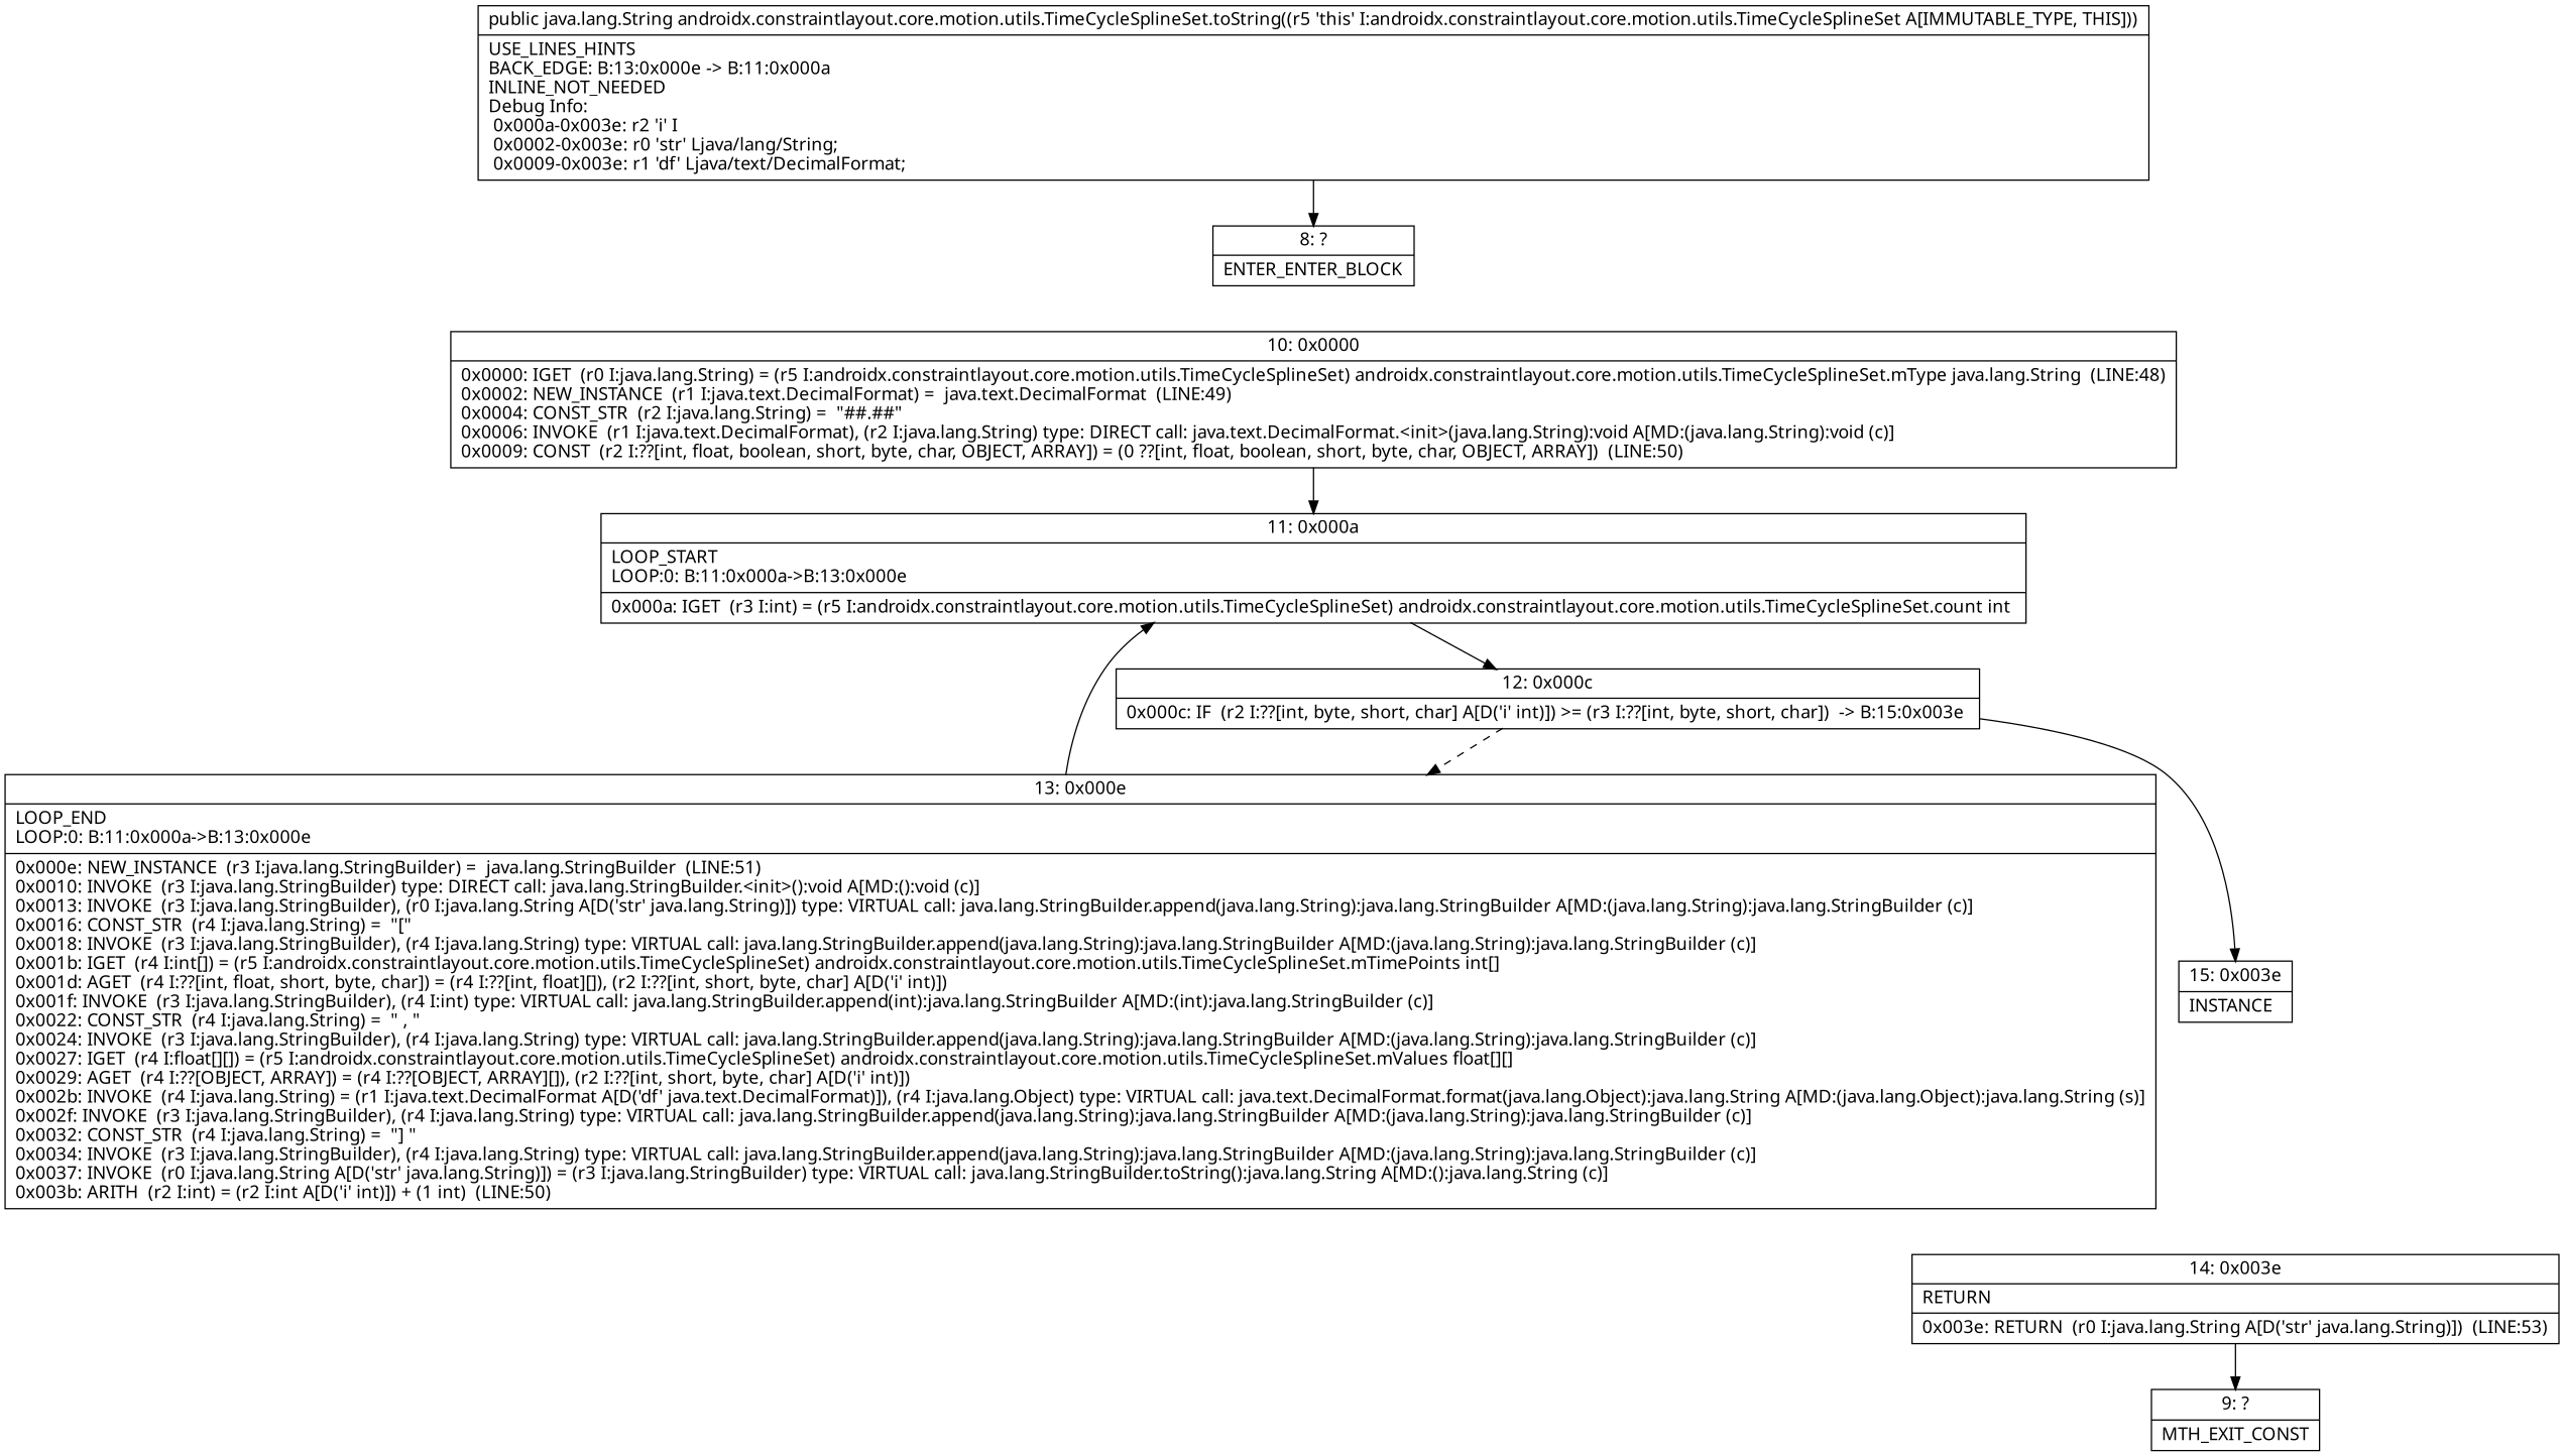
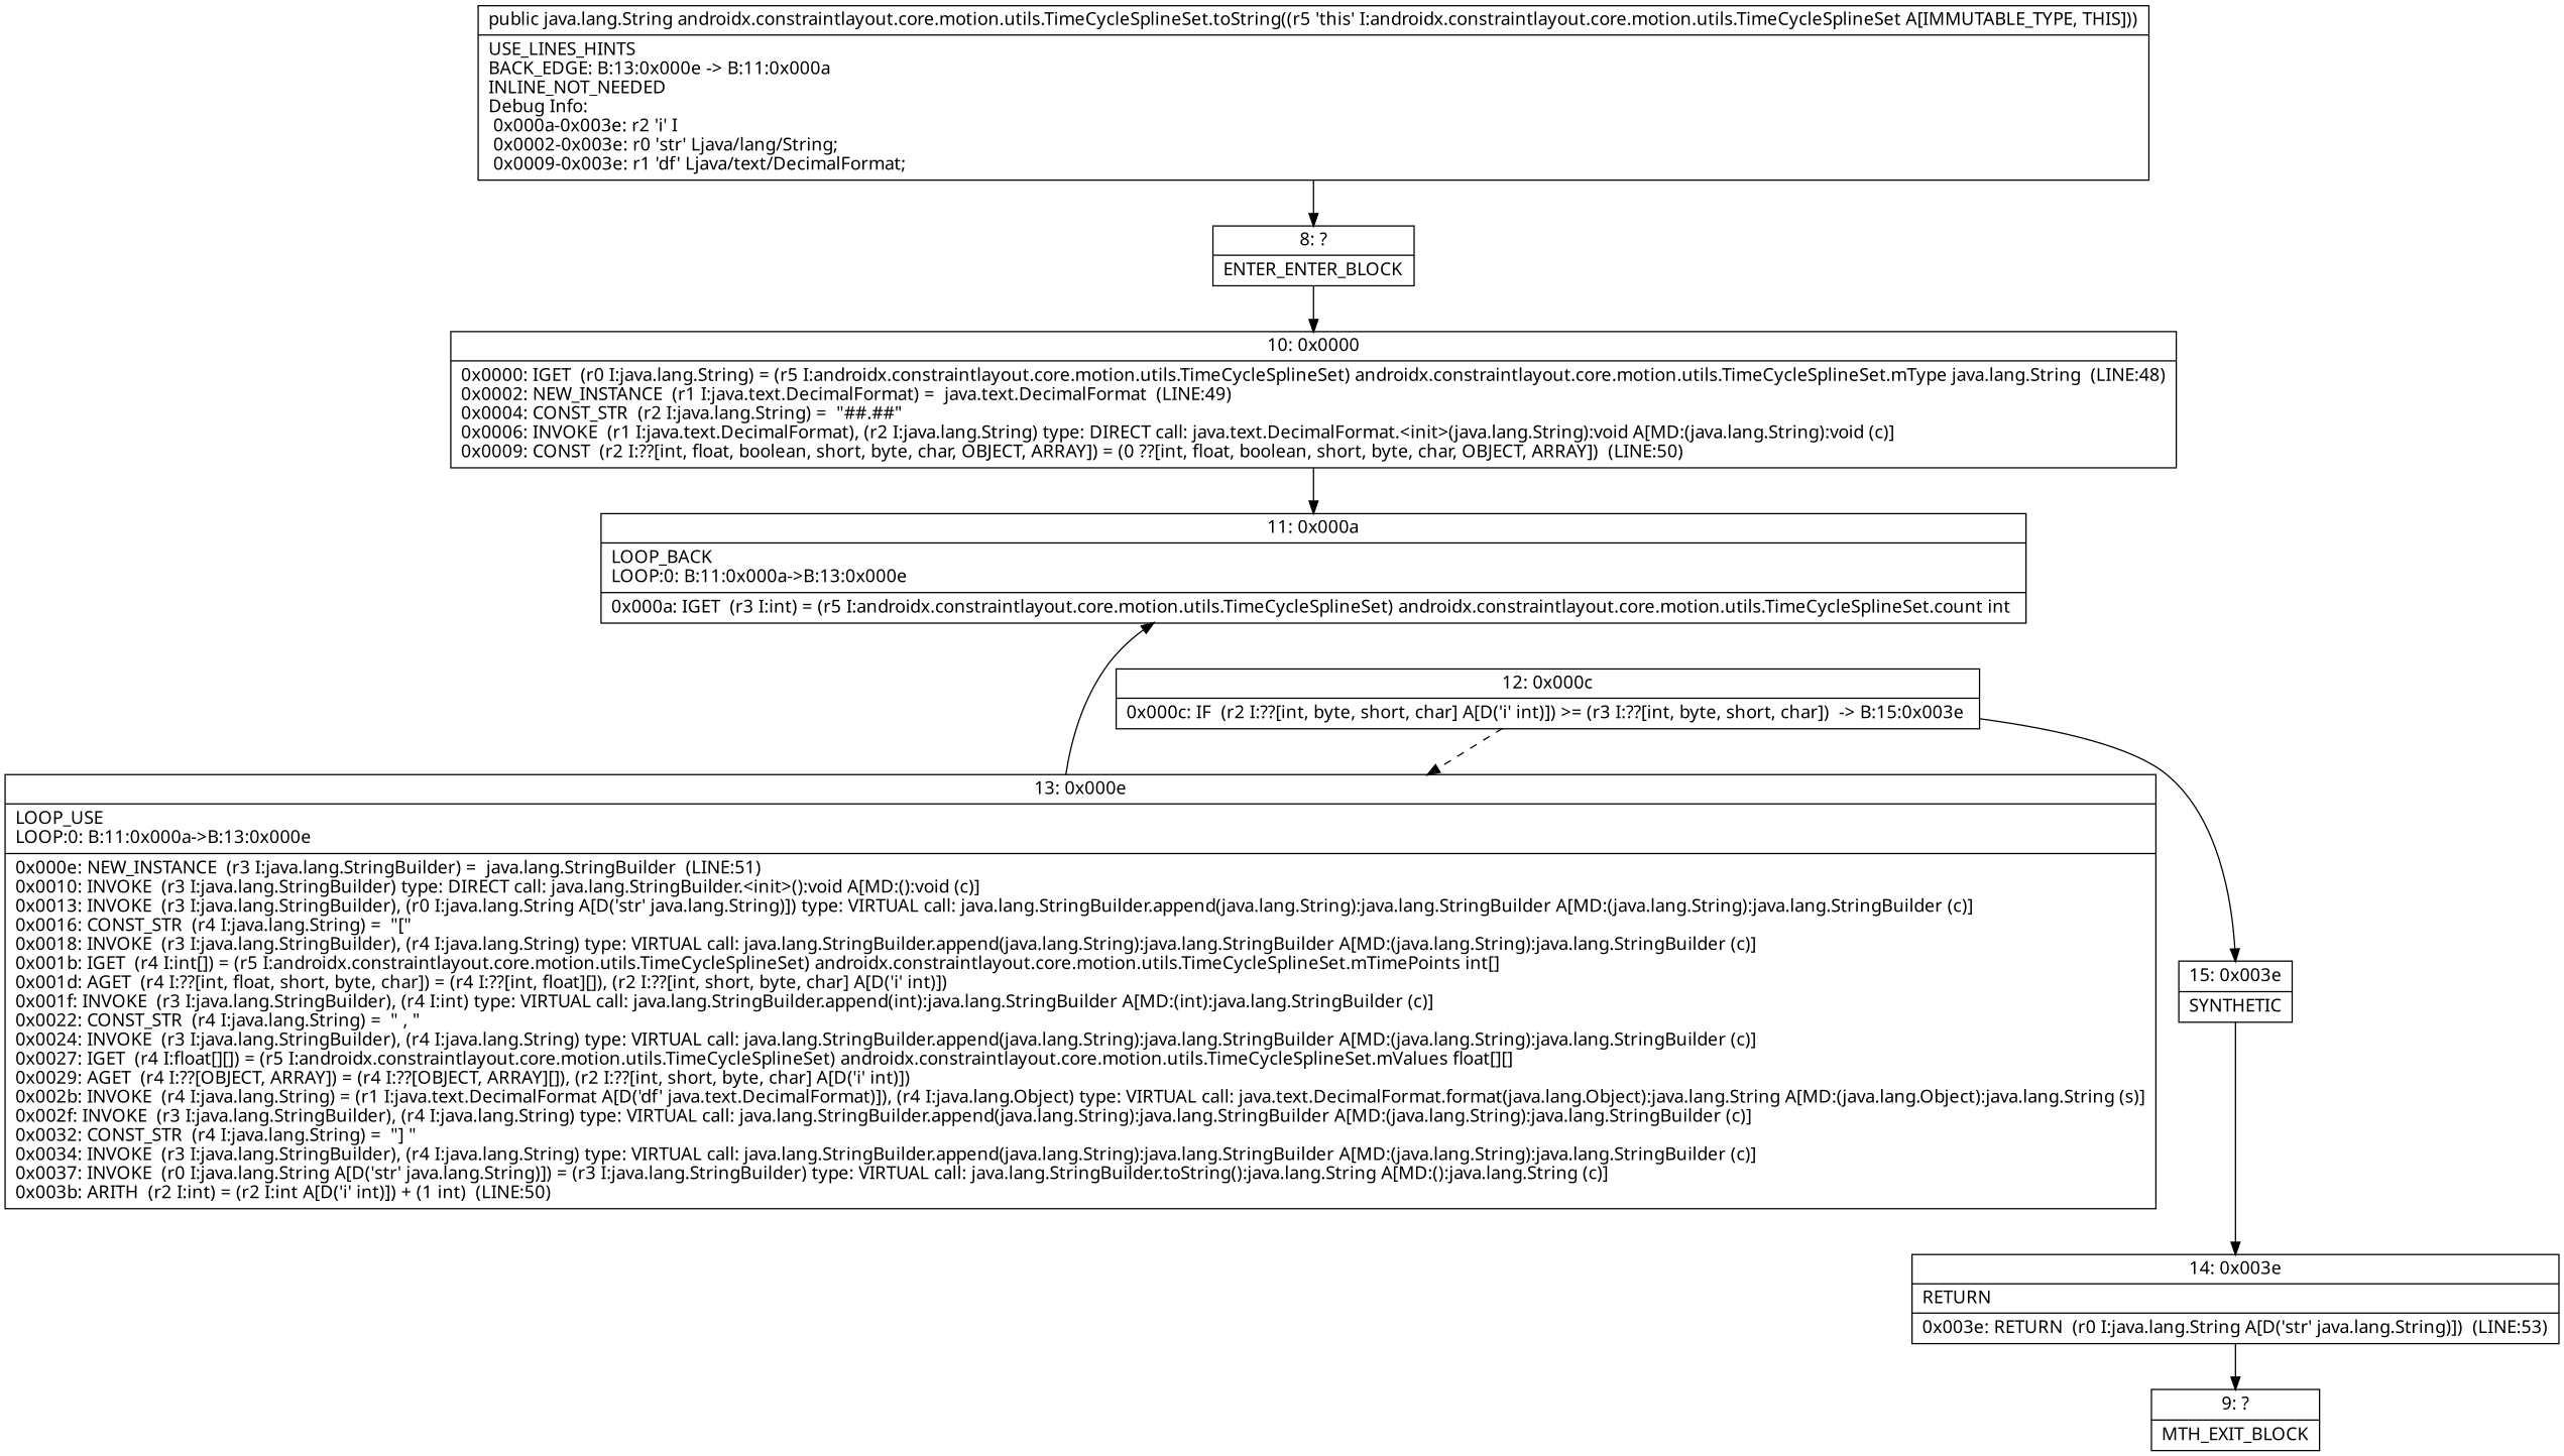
  digraph {
    fontname="Noto Sans"
    node [fontname="Noto Sans" shape=record]
    edge [fontname="Noto Sans"]
    n1 [label="{8\:\ ?|ENTER_ENTER_BLOCK\l}"]
    n2 [label="{10\:\ 0x0000|0x0000: IGET  (r0 I:java.lang.String) = (r5 I:androidx.constraintlayout.core.motion.utils.TimeCycleSplineSet) androidx.constraintlayout.core.motion.utils.TimeCycleSplineSet.mType java.lang.String  (LINE:48)\l0x0002: NEW_INSTANCE  (r1 I:java.text.DecimalFormat) =  java.text.DecimalFormat  (LINE:49)\l0x0004: CONST_STR  (r2 I:java.lang.String) =  \"##.##\" \l0x0006: INVOKE  (r1 I:java.text.DecimalFormat), (r2 I:java.lang.String) type: DIRECT call: java.text.DecimalFormat.\<init\>(java.lang.String):void A[MD:(java.lang.String):void (c)]\l0x0009: CONST  (r2 I:??[int, float, boolean, short, byte, char, OBJECT, ARRAY]) = (0 ??[int, float, boolean, short, byte, char, OBJECT, ARRAY])  (LINE:50)\l}"]
-   n3 [label="{11\:\ 0x000a|LOOP_START\lLOOP:0: B:11:0x000a\-\>B:13:0x000e\l|0x000a: IGET  (r3 I:int) = (r5 I:androidx.constraintlayout.core.motion.utils.TimeCycleSplineSet) androidx.constraintlayout.core.motion.utils.TimeCycleSplineSet.count int \l}"]
+   n3 [label="{11\:\ 0x000a|LOOP_BACK\lLOOP:0: B:11:0x000a\-\>B:13:0x000e\l|0x000a: IGET  (r3 I:int) = (r5 I:androidx.constraintlayout.core.motion.utils.TimeCycleSplineSet) androidx.constraintlayout.core.motion.utils.TimeCycleSplineSet.count int \l}"]
    n4 [label="{12\:\ 0x000c|0x000c: IF  (r2 I:??[int, byte, short, char] A[D('i' int)]) \>= (r3 I:??[int, byte, short, char])  \-\> B:15:0x003e \l}"]
-   n5 [label="{13\:\ 0x000e|LOOP_END\lLOOP:0: B:11:0x000a\-\>B:13:0x000e\l|0x000e: NEW_INSTANCE  (r3 I:java.lang.StringBuilder) =  java.lang.StringBuilder  (LINE:51)\l0x0010: INVOKE  (r3 I:java.lang.StringBuilder) type: DIRECT call: java.lang.StringBuilder.\<init\>():void A[MD:():void (c)]\l0x0013: INVOKE  (r3 I:java.lang.StringBuilder), (r0 I:java.lang.String A[D('str' java.lang.String)]) type: VIRTUAL call: java.lang.StringBuilder.append(java.lang.String):java.lang.StringBuilder A[MD:(java.lang.String):java.lang.StringBuilder (c)]\l0x0016: CONST_STR  (r4 I:java.lang.String) =  \"[\" \l0x0018: INVOKE  (r3 I:java.lang.StringBuilder), (r4 I:java.lang.String) type: VIRTUAL call: java.lang.StringBuilder.append(java.lang.String):java.lang.StringBuilder A[MD:(java.lang.String):java.lang.StringBuilder (c)]\l0x001b: IGET  (r4 I:int[]) = (r5 I:androidx.constraintlayout.core.motion.utils.TimeCycleSplineSet) androidx.constraintlayout.core.motion.utils.TimeCycleSplineSet.mTimePoints int[] \l0x001d: AGET  (r4 I:??[int, float, short, byte, char]) = (r4 I:??[int, float][]), (r2 I:??[int, short, byte, char] A[D('i' int)]) \l0x001f: INVOKE  (r3 I:java.lang.StringBuilder), (r4 I:int) type: VIRTUAL call: java.lang.StringBuilder.append(int):java.lang.StringBuilder A[MD:(int):java.lang.StringBuilder (c)]\l0x0022: CONST_STR  (r4 I:java.lang.String) =  \" , \" \l0x0024: INVOKE  (r3 I:java.lang.StringBuilder), (r4 I:java.lang.String) type: VIRTUAL call: java.lang.StringBuilder.append(java.lang.String):java.lang.StringBuilder A[MD:(java.lang.String):java.lang.StringBuilder (c)]\l0x0027: IGET  (r4 I:float[][]) = (r5 I:androidx.constraintlayout.core.motion.utils.TimeCycleSplineSet) androidx.constraintlayout.core.motion.utils.TimeCycleSplineSet.mValues float[][] \l0x0029: AGET  (r4 I:??[OBJECT, ARRAY]) = (r4 I:??[OBJECT, ARRAY][]), (r2 I:??[int, short, byte, char] A[D('i' int)]) \l0x002b: INVOKE  (r4 I:java.lang.String) = (r1 I:java.text.DecimalFormat A[D('df' java.text.DecimalFormat)]), (r4 I:java.lang.Object) type: VIRTUAL call: java.text.DecimalFormat.format(java.lang.Object):java.lang.String A[MD:(java.lang.Object):java.lang.String (s)]\l0x002f: INVOKE  (r3 I:java.lang.StringBuilder), (r4 I:java.lang.String) type: VIRTUAL call: java.lang.StringBuilder.append(java.lang.String):java.lang.StringBuilder A[MD:(java.lang.String):java.lang.StringBuilder (c)]\l0x0032: CONST_STR  (r4 I:java.lang.String) =  \"] \" \l0x0034: INVOKE  (r3 I:java.lang.StringBuilder), (r4 I:java.lang.String) type: VIRTUAL call: java.lang.StringBuilder.append(java.lang.String):java.lang.StringBuilder A[MD:(java.lang.String):java.lang.StringBuilder (c)]\l0x0037: INVOKE  (r0 I:java.lang.String A[D('str' java.lang.String)]) = (r3 I:java.lang.StringBuilder) type: VIRTUAL call: java.lang.StringBuilder.toString():java.lang.String A[MD:():java.lang.String (c)]\l0x003b: ARITH  (r2 I:int) = (r2 I:int A[D('i' int)]) + (1 int)  (LINE:50)\l}"]
-   n6 [label="{15\:\ 0x003e|INSTANCE\l}"]
+   n5 [label="{13\:\ 0x000e|LOOP_USE\lLOOP:0: B:11:0x000a\-\>B:13:0x000e\l|0x000e: NEW_INSTANCE  (r3 I:java.lang.StringBuilder) =  java.lang.StringBuilder  (LINE:51)\l0x0010: INVOKE  (r3 I:java.lang.StringBuilder) type: DIRECT call: java.lang.StringBuilder.\<init\>():void A[MD:():void (c)]\l0x0013: INVOKE  (r3 I:java.lang.StringBuilder), (r0 I:java.lang.String A[D('str' java.lang.String)]) type: VIRTUAL call: java.lang.StringBuilder.append(java.lang.String):java.lang.StringBuilder A[MD:(java.lang.String):java.lang.StringBuilder (c)]\l0x0016: CONST_STR  (r4 I:java.lang.String) =  \"[\" \l0x0018: INVOKE  (r3 I:java.lang.StringBuilder), (r4 I:java.lang.String) type: VIRTUAL call: java.lang.StringBuilder.append(java.lang.String):java.lang.StringBuilder A[MD:(java.lang.String):java.lang.StringBuilder (c)]\l0x001b: IGET  (r4 I:int[]) = (r5 I:androidx.constraintlayout.core.motion.utils.TimeCycleSplineSet) androidx.constraintlayout.core.motion.utils.TimeCycleSplineSet.mTimePoints int[] \l0x001d: AGET  (r4 I:??[int, float, short, byte, char]) = (r4 I:??[int, float][]), (r2 I:??[int, short, byte, char] A[D('i' int)]) \l0x001f: INVOKE  (r3 I:java.lang.StringBuilder), (r4 I:int) type: VIRTUAL call: java.lang.StringBuilder.append(int):java.lang.StringBuilder A[MD:(int):java.lang.StringBuilder (c)]\l0x0022: CONST_STR  (r4 I:java.lang.String) =  \" , \" \l0x0024: INVOKE  (r3 I:java.lang.StringBuilder), (r4 I:java.lang.String) type: VIRTUAL call: java.lang.StringBuilder.append(java.lang.String):java.lang.StringBuilder A[MD:(java.lang.String):java.lang.StringBuilder (c)]\l0x0027: IGET  (r4 I:float[][]) = (r5 I:androidx.constraintlayout.core.motion.utils.TimeCycleSplineSet) androidx.constraintlayout.core.motion.utils.TimeCycleSplineSet.mValues float[][] \l0x0029: AGET  (r4 I:??[OBJECT, ARRAY]) = (r4 I:??[OBJECT, ARRAY][]), (r2 I:??[int, short, byte, char] A[D('i' int)]) \l0x002b: INVOKE  (r4 I:java.lang.String) = (r1 I:java.text.DecimalFormat A[D('df' java.text.DecimalFormat)]), (r4 I:java.lang.Object) type: VIRTUAL call: java.text.DecimalFormat.format(java.lang.Object):java.lang.String A[MD:(java.lang.Object):java.lang.String (s)]\l0x002f: INVOKE  (r3 I:java.lang.StringBuilder), (r4 I:java.lang.String) type: VIRTUAL call: java.lang.StringBuilder.append(java.lang.String):java.lang.StringBuilder A[MD:(java.lang.String):java.lang.StringBuilder (c)]\l0x0032: CONST_STR  (r4 I:java.lang.String) =  \"] \" \l0x0034: INVOKE  (r3 I:java.lang.StringBuilder), (r4 I:java.lang.String) type: VIRTUAL call: java.lang.StringBuilder.append(java.lang.String):java.lang.StringBuilder A[MD:(java.lang.String):java.lang.StringBuilder (c)]\l0x0037: INVOKE  (r0 I:java.lang.String A[D('str' java.lang.String)]) = (r3 I:java.lang.StringBuilder) type: VIRTUAL call: java.lang.StringBuilder.toString():java.lang.String A[MD:():java.lang.String (c)]\l0x003b: ARITH  (r2 I:int) = (r2 I:int A[D('i' int)]) + (1 int)  (LINE:50)\l}"]
+   n6 [label="{15\:\ 0x003e|SYNTHETIC\l}"]
    n7 [label="{14\:\ 0x003e|RETURN\l|0x003e: RETURN  (r0 I:java.lang.String A[D('str' java.lang.String)])  (LINE:53)\l}"]
-   n8 [label="{9\:\ ?|MTH_EXIT_CONST\l}"]
+   n8 [label="{9\:\ ?|MTH_EXIT_BLOCK\l}"]
    n9 [label="{public java.lang.String androidx.constraintlayout.core.motion.utils.TimeCycleSplineSet.toString((r5 'this' I:androidx.constraintlayout.core.motion.utils.TimeCycleSplineSet A[IMMUTABLE_TYPE, THIS]))  | USE_LINES_HINTS\lBACK_EDGE: B:13:0x000e \-\> B:11:0x000a\lINLINE_NOT_NEEDED\lDebug Info:\l  0x000a\-0x003e: r2 'i' I\l  0x0002\-0x003e: r0 'str' Ljava\/lang\/String;\l  0x0009\-0x003e: r1 'df' Ljava\/text\/DecimalFormat;\l}"]
+   n1 -> n2
    n2 -> n3
-   n3 -> n4
    n4 -> n5 [style=dashed]
    n4 -> n6
    n5 -> n3
+   n6 -> n7
    n7 -> n8
    n9 -> n1
  }
